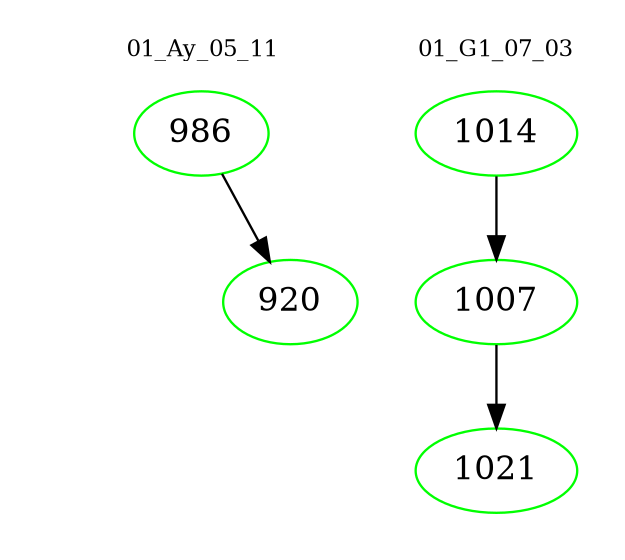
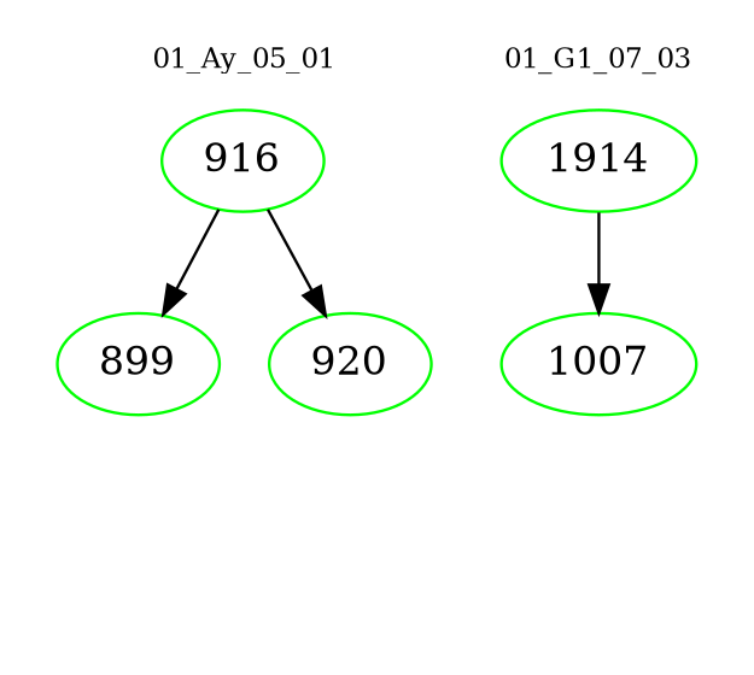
  digraph {
    node [color=green]
    edge [color=black]
-   n1 [label=986]
+   n1 [label=916]
+   n2 [label=899]
    n3 [label=920]
-   n4 [label=1014]
+   n4 [label=1914]
    n5 [label=1007]
-   n6 [label=1021]
    subgraph cluster_1 {
      color=white
      fontsize=10
-     label="01_Ay_05_11"
+     label="01_Ay_05_01"
      n1
+     n2
      n3
    }
    subgraph cluster_2 {
      color=white
      fontsize=10
      label="01_G1_07_03"
      n4
      n5
-     n6
    }
+   n1 -> n2
    n1 -> n3
    n4 -> n5
-   n5 -> n6
  }
